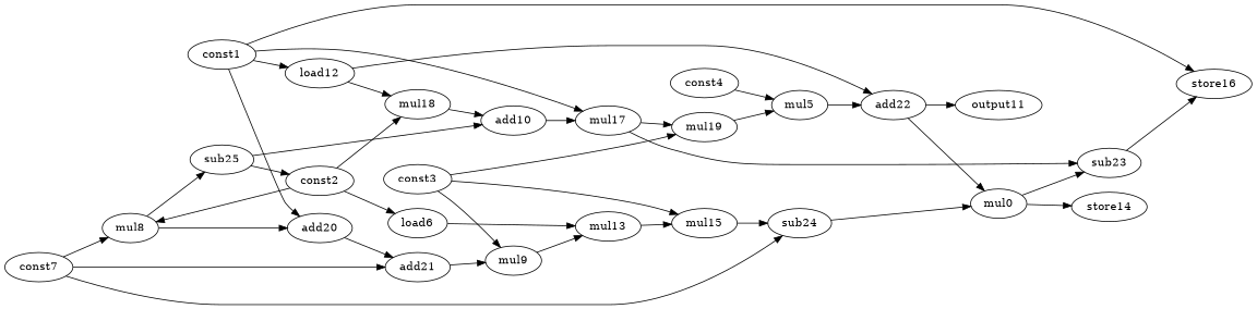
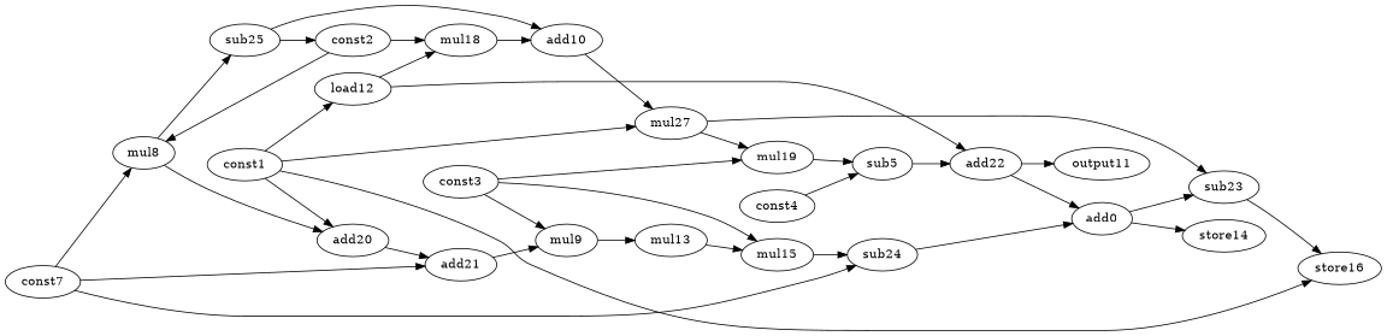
  digraph {
    rankdir=LR
    node [opcode=mul]
    edge [operand=0]
    store14 [opcode=store]
-   mul0
+   mul0 [label=add0]
    sub23 [opcode=sub]
    store16 [opcode=store]
    const1 [opcode=const]
    load12 [opcode=load]
-   mul17
+   mul17 [label=mul27]
    add20 [opcode=add]
    mul18
    add22 [opcode=add]
    mul19
    add21 [opcode=add]
    const2 [opcode=const]
-   load6 [opcode=load]
    mul8
    mul13
    sub25 [opcode=sub]
    add10 [opcode=add]
    const3 [opcode=const]
    mul9
    mul15
    sub24 [opcode=sub]
-   mul5
+   mul5 [label=sub5]
    const4 [opcode=const]
    output11 [opcode=output]
    const7 [opcode=const]
    mul0 -> store14
    mul0 -> sub23
    sub23 -> store16 [operand=1]
    const1 -> store16
    const1 -> load12
    const1 -> mul17
    const1 -> add20 [operand=1]
    load12 -> mul18 [operand=1]
    load12 -> add22
    mul17 -> sub23 [operand=1]
    mul17 -> mul19
    add20 -> add21
    mul18 -> add10 [operand=1]
    add22 -> mul0 [operand=1]
    add22 -> output11
    mul19 -> mul5
    add21 -> mul9 [operand=1]
    const2 -> mul18
-   const2 -> load6
    const2 -> mul8
-   load6 -> mul13 [operand=1]
    mul8 -> add20
    mul8 -> sub25
    mul13 -> mul15 [operand=1]
    sub25 -> const2 [operand=1]
    sub25 -> add10
    add10 -> mul17 [operand=1]
    const3 -> mul19 [operand=1]
    const3 -> mul9
    const3 -> mul15
    mul9 -> mul13
    mul15 -> sub24 [operand=1]
    sub24 -> mul0
    mul5 -> add22 [operand=1]
    const4 -> mul5 [operand=1]
    const7 -> add21 [operand=1]
    const7 -> mul8 [operand=1]
    const7 -> sub24
  }
